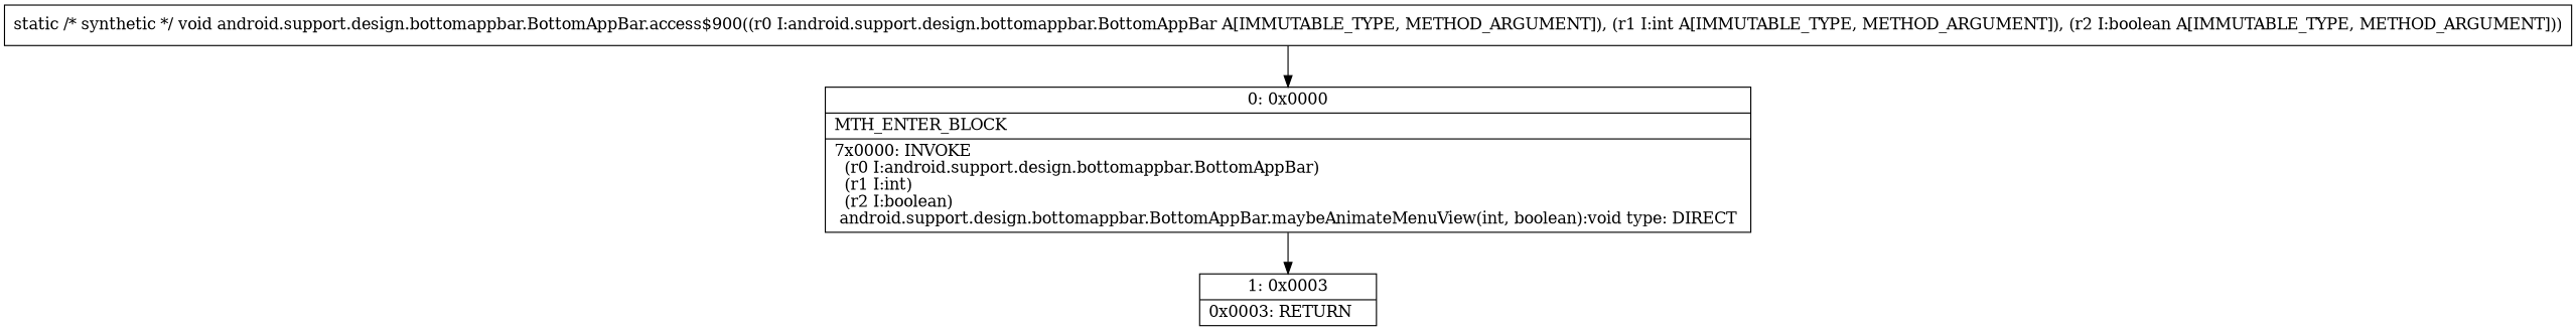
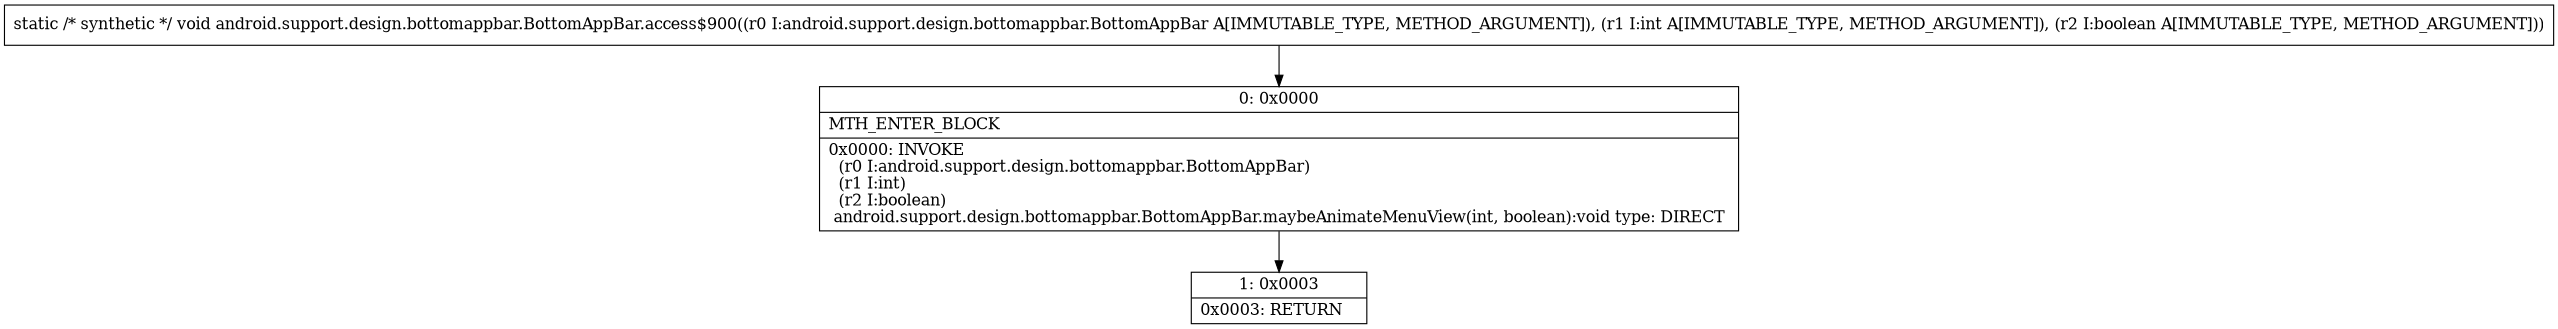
  digraph {
    node [shape=record]
-   n1 [label="{0\:\ 0x0000|MTH_ENTER_BLOCK\l|7x0000: INVOKE  \l  (r0 I:android.support.design.bottomappbar.BottomAppBar)\l  (r1 I:int)\l  (r2 I:boolean)\l android.support.design.bottomappbar.BottomAppBar.maybeAnimateMenuView(int, boolean):void type: DIRECT \l}"]
+   n1 [label="{0\:\ 0x0000|MTH_ENTER_BLOCK\l|0x0000: INVOKE  \l  (r0 I:android.support.design.bottomappbar.BottomAppBar)\l  (r1 I:int)\l  (r2 I:boolean)\l android.support.design.bottomappbar.BottomAppBar.maybeAnimateMenuView(int, boolean):void type: DIRECT \l}"]
    n2 [label="{1\:\ 0x0003|0x0003: RETURN   \l}"]
    n3 [label="{static \/* synthetic *\/ void android.support.design.bottomappbar.BottomAppBar.access$900((r0 I:android.support.design.bottomappbar.BottomAppBar A[IMMUTABLE_TYPE, METHOD_ARGUMENT]), (r1 I:int A[IMMUTABLE_TYPE, METHOD_ARGUMENT]), (r2 I:boolean A[IMMUTABLE_TYPE, METHOD_ARGUMENT])) }"]
    n1 -> n2
    n3 -> n1
  }
